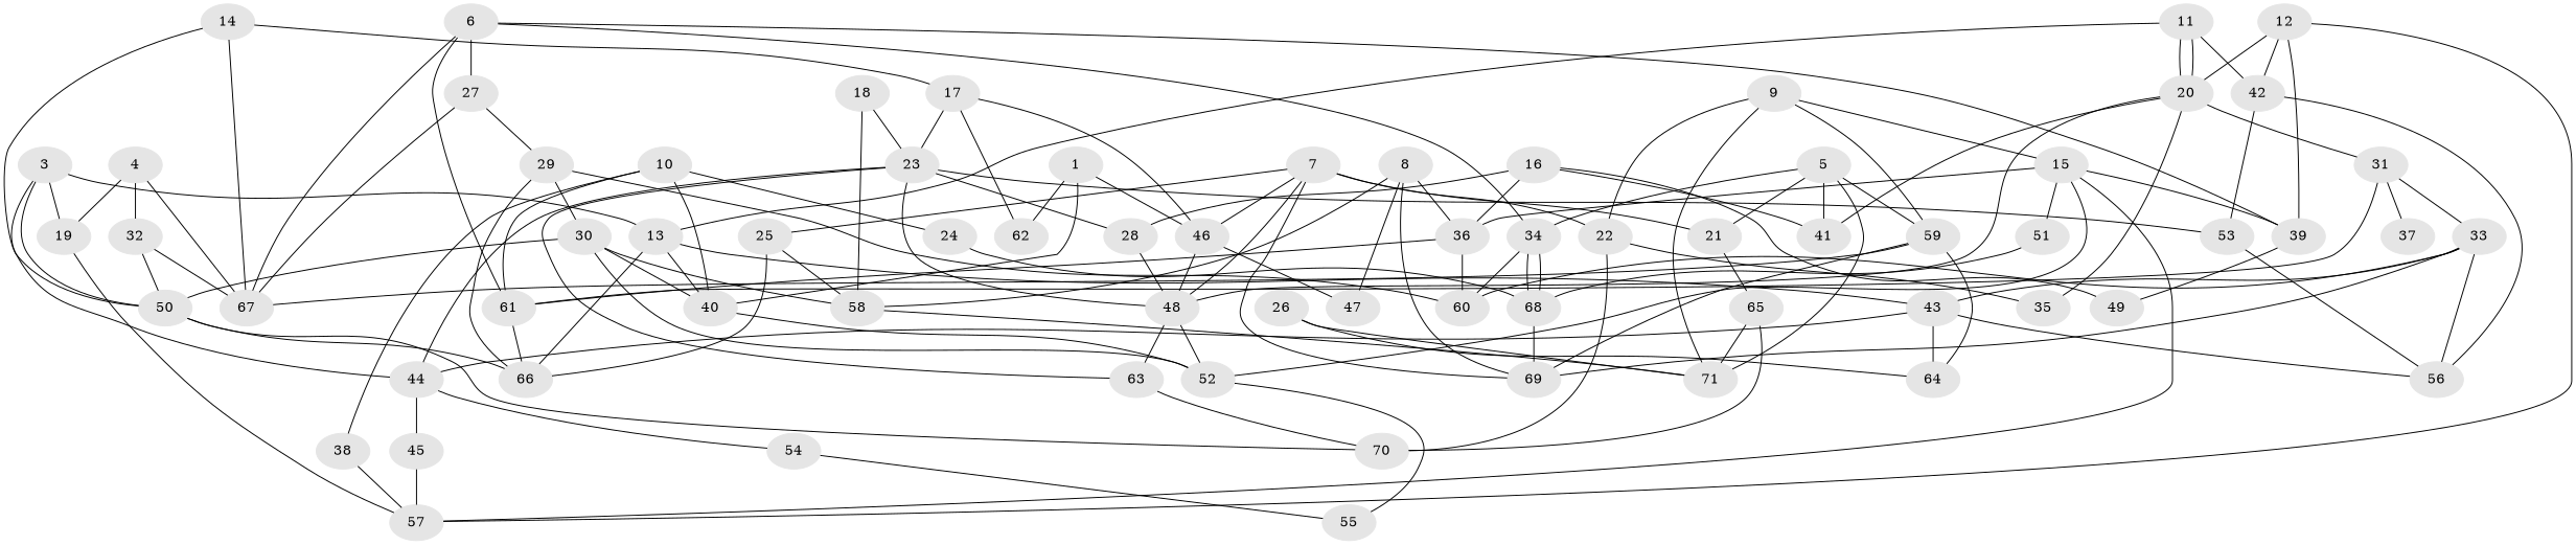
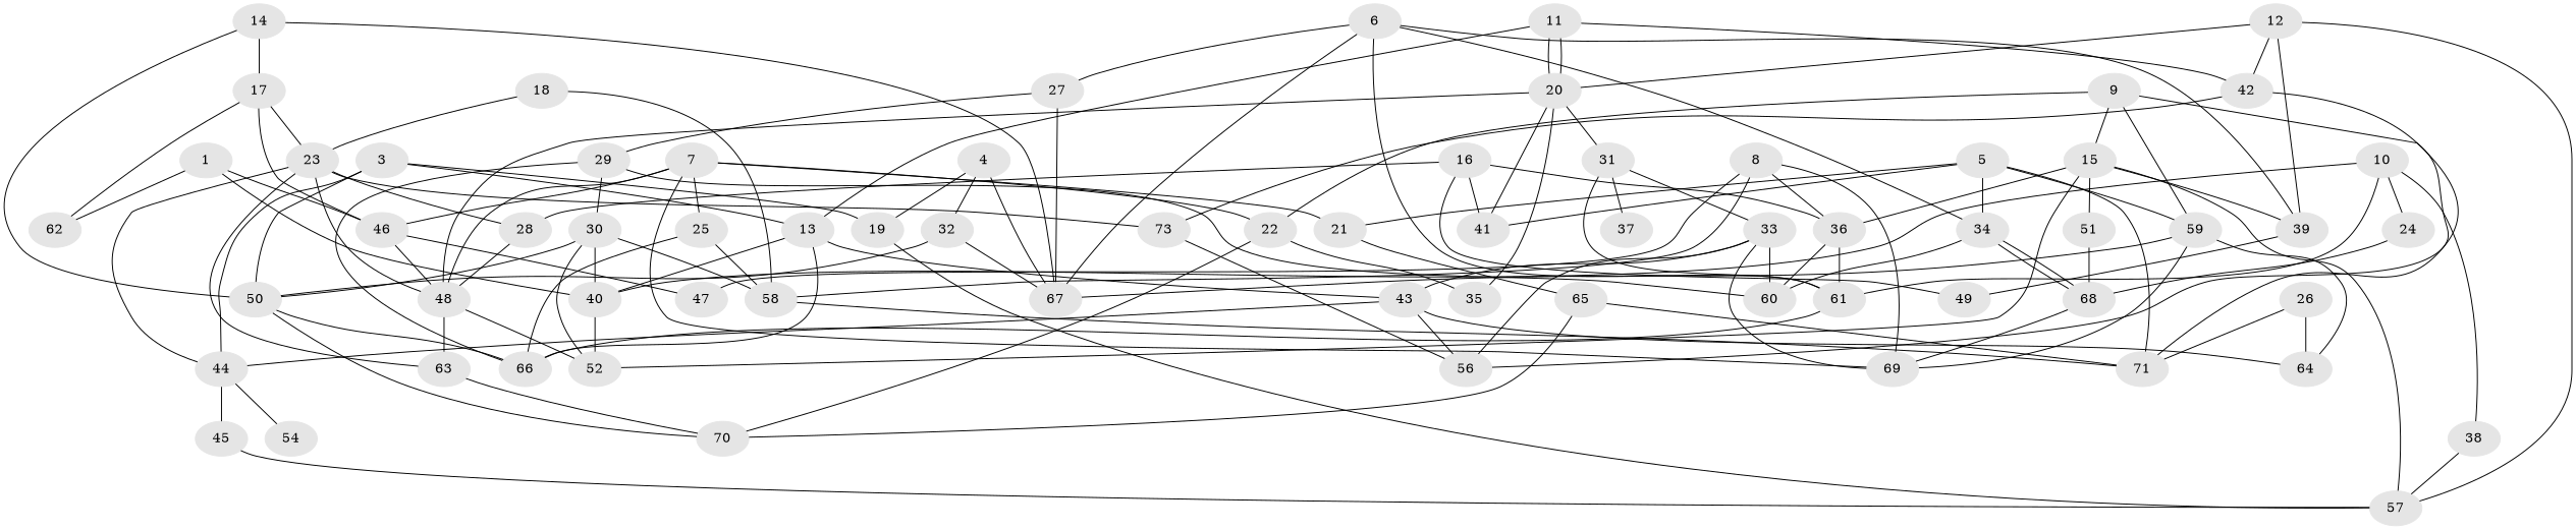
  graph {
    node [color=gray90 style=filled]
    1
    40
    46
    62
    52
    48
    47
    5
    21
    34
    41
    59
    71
    50
    66
    70
    3
    13
    19
    44
    43
    57
    45
    54
    4
    32
    67
    65
    68
    60
    69
    64
    6
    27
    39
    61
    29
    49
    7
    22
    25
    35
    58
    63
    8
    36
    9
    15
    51
    10
    24
    38
    11
    20
    42
    31
-   53
+   53 [label=73]
    56
    12
    14
    17
    23
-   55
    16
    28
    18
    33
    37
    26
    30
    1 -- 40
    1 -- 46
    1 -- 62
    40 -- 52
    46 -- 48
    46 -- 47
-   52 -- 55
    48 -- 52
    48 -- 63
    5 -- 21
    5 -- 34
    5 -- 41
    5 -- 59
    5 -- 71
    21 -- 65
    34 -- 68
    34 -- 68
    34 -- 60
    59 -- 67
    59 -- 69
    59 -- 64
    50 -- 66
    50 -- 70
    3 -- 50
    3 -- 13
    3 -- 19
    3 -- 44
    13 -- 40
    13 -- 66
    13 -- 43
    19 -- 57
    44 -- 45
    44 -- 54
    43 -- 44
    43 -- 64
    43 -- 56
    45 -- 57
-   54 -- 55
    4 -- 19
    4 -- 32
    4 -- 67
    32 -- 50
    32 -- 67
    65 -- 71
    65 -- 70
    68 -- 69
    6 -- 34
    6 -- 67
    6 -- 27
    6 -- 39
    6 -- 61
    27 -- 67
    27 -- 29
    39 -- 49
    61 -- 66
    29 -- 66
    29 -- 60
    29 -- 30
    7 -- 46
    7 -- 48
    7 -- 21
    7 -- 69
    7 -- 22
    7 -- 25
    22 -- 70
    22 -- 35
    25 -- 66
    25 -- 58
    58 -- 71
    63 -- 70
    8 -- 47
    8 -- 69
    8 -- 58
    8 -- 36
    36 -- 60
    36 -- 61
    9 -- 59
    9 -- 71
    9 -- 22
    9 -- 15
    15 -- 52
    15 -- 57
    15 -- 39
    15 -- 36
    15 -- 51
    51 -- 68
    10 -- 40
    10 -- 61
    10 -- 24
    10 -- 38
    24 -- 68
    38 -- 57
    11 -- 13
    11 -- 20
    11 -- 20
    11 -- 42
    20 -- 48
    20 -- 41
    20 -- 35
    20 -- 31
    42 -- 53
    42 -- 56
    31 -- 61
    31 -- 33
    31 -- 37
    53 -- 56
    12 -- 57
    12 -- 39
    12 -- 20
    12 -- 42
    14 -- 50
    14 -- 67
    14 -- 17
    17 -- 46
    17 -- 62
    17 -- 23
    23 -- 48
    23 -- 44
    23 -- 63
    23 -- 53
    23 -- 28
    16 -- 41
    16 -- 49
    16 -- 36
    16 -- 28
    28 -- 48
    18 -- 58
    18 -- 23
    33 -- 43
    33 -- 60
    33 -- 69
    33 -- 56
    26 -- 71
    26 -- 64
    30 -- 40
    30 -- 52
    30 -- 50
    30 -- 58
  }
